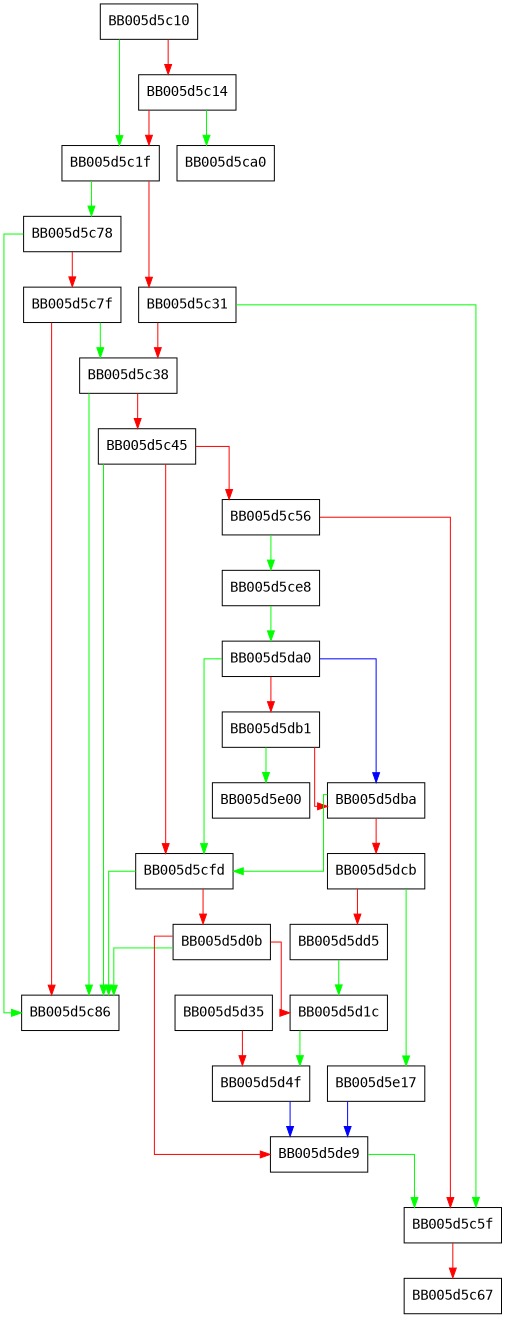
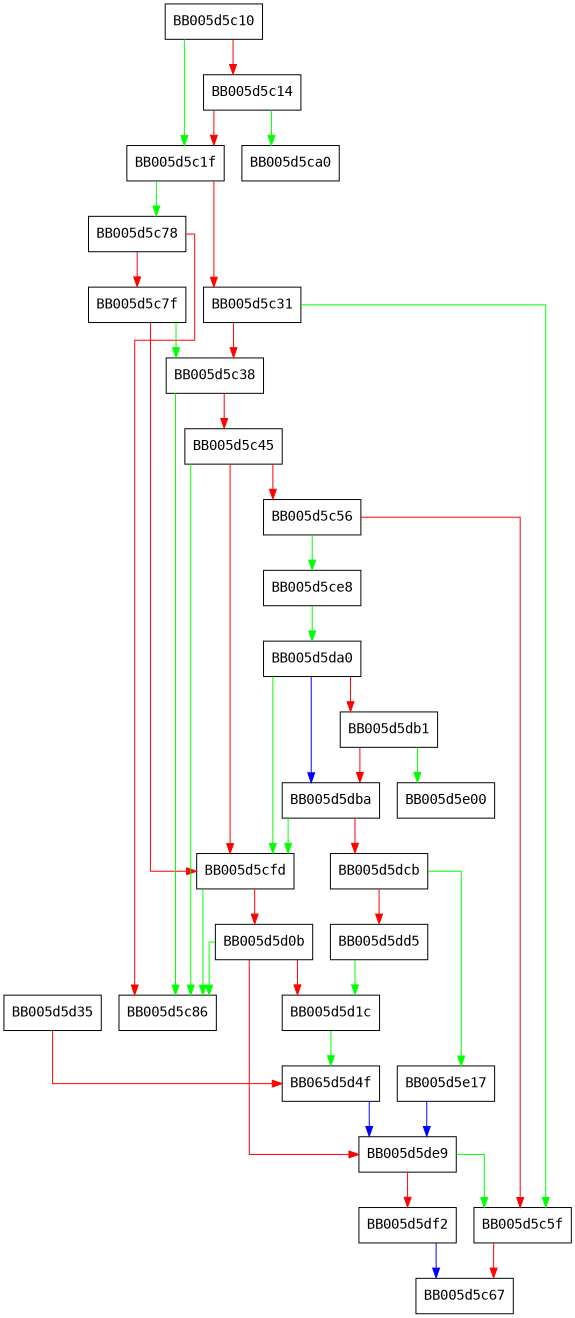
  digraph {
    fontname="DejaVu Sans Mono"
    splines=ortho
    node [fontname="DejaVu Sans Mono" shape=box]
    edge [color=red fontname="DejaVu Sans Mono"]
    n1 [label=BB005d5c10]
    BB005d5c1f
    BB005d5c14
    BB005d5c78
    BB005d5c31
    BB005d5ca0
    BB005d5c86
    BB005d5c7f
    BB005d5c5f
    BB005d5c38
    BB005d5c67
    BB005d5c45
    BB005d5c56
    BB005d5cfd
    BB005d5ce8
    BB005d5da0
    BB005d5db1
    BB005d5dba
    BB005d5d0b
    BB005d5e00
    BB005d5d1c
    BB005d5de9
-   BB005d5d4f
+   BB005d5d4f [label=BB065d5d4f]
    BB005d5d35
+   BB005d5df2
    BB005d5dcb
    BB005d5e17
    BB005d5dd5
    n1 -> BB005d5c1f [color=green]
    n1 -> BB005d5c14
    BB005d5c1f -> BB005d5c78 [color=green]
    BB005d5c1f -> BB005d5c31
    BB005d5c14 -> BB005d5c1f
    BB005d5c14 -> BB005d5ca0 [color=green]
-   BB005d5c78 -> BB005d5c86 [color=green]
+   BB005d5c78 -> BB005d5c86
    BB005d5c78 -> BB005d5c7f
    BB005d5c31 -> BB005d5c5f [color=green]
    BB005d5c31 -> BB005d5c38
-   BB005d5c7f -> BB005d5c86
+   BB005d5c7f -> BB005d5cfd
    BB005d5c7f -> BB005d5c38 [color=green]
    BB005d5c5f -> BB005d5c67
    BB005d5c38 -> BB005d5c86 [color=green]
    BB005d5c38 -> BB005d5c45
    BB005d5c45 -> BB005d5c86 [color=green]
    BB005d5c45 -> BB005d5c56
    BB005d5c45 -> BB005d5cfd
    BB005d5c56 -> BB005d5c5f
    BB005d5c56 -> BB005d5ce8 [color=green]
    BB005d5cfd -> BB005d5c86 [color=green]
    BB005d5cfd -> BB005d5d0b
    BB005d5ce8 -> BB005d5da0 [color=green]
    BB005d5da0 -> BB005d5cfd [color=green]
    BB005d5da0 -> BB005d5db1
    BB005d5da0 -> BB005d5dba [color=blue]
    BB005d5db1 -> BB005d5dba
    BB005d5db1 -> BB005d5e00 [color=green]
    BB005d5dba -> BB005d5cfd [color=green]
    BB005d5dba -> BB005d5dcb
    BB005d5d0b -> BB005d5c86 [color=green]
    BB005d5d0b -> BB005d5d1c
    BB005d5d0b -> BB005d5de9
    BB005d5d1c -> BB005d5d4f [color=green]
    BB005d5de9 -> BB005d5c5f [color=green]
+   BB005d5de9 -> BB005d5df2
    BB005d5d4f -> BB005d5de9 [color=blue]
    BB005d5d35 -> BB005d5d4f
+   BB005d5df2 -> BB005d5c67 [color=blue]
    BB005d5dcb -> BB005d5e17 [color=green]
    BB005d5dcb -> BB005d5dd5
    BB005d5e17 -> BB005d5de9 [color=blue]
    BB005d5dd5 -> BB005d5d1c [color=green]
  }
